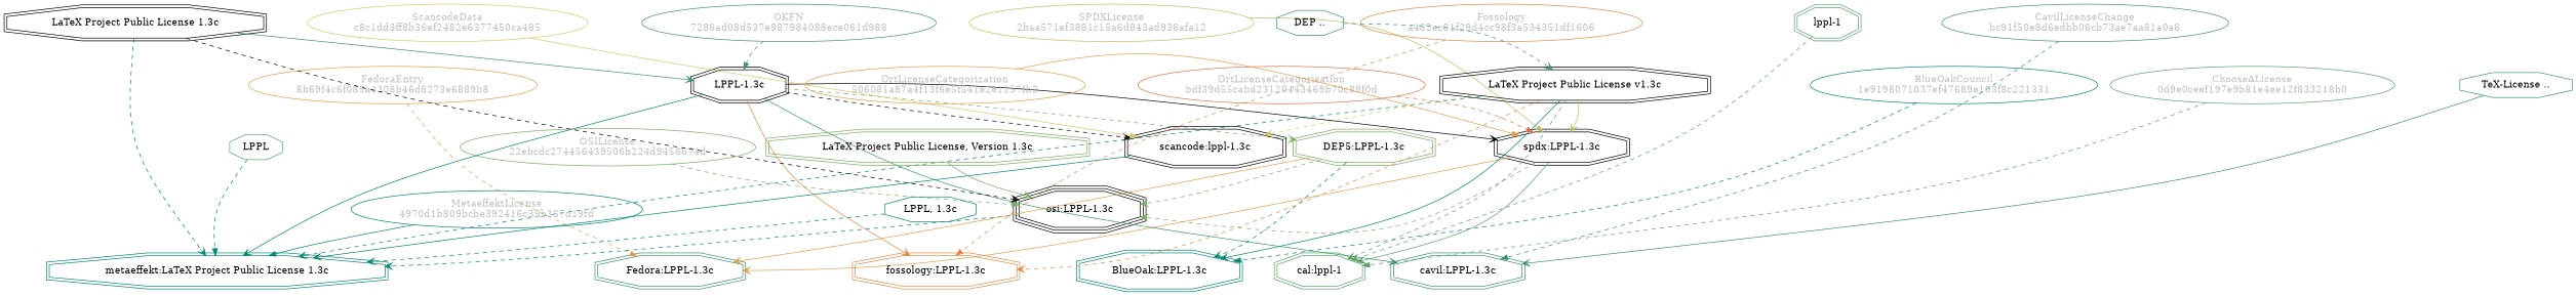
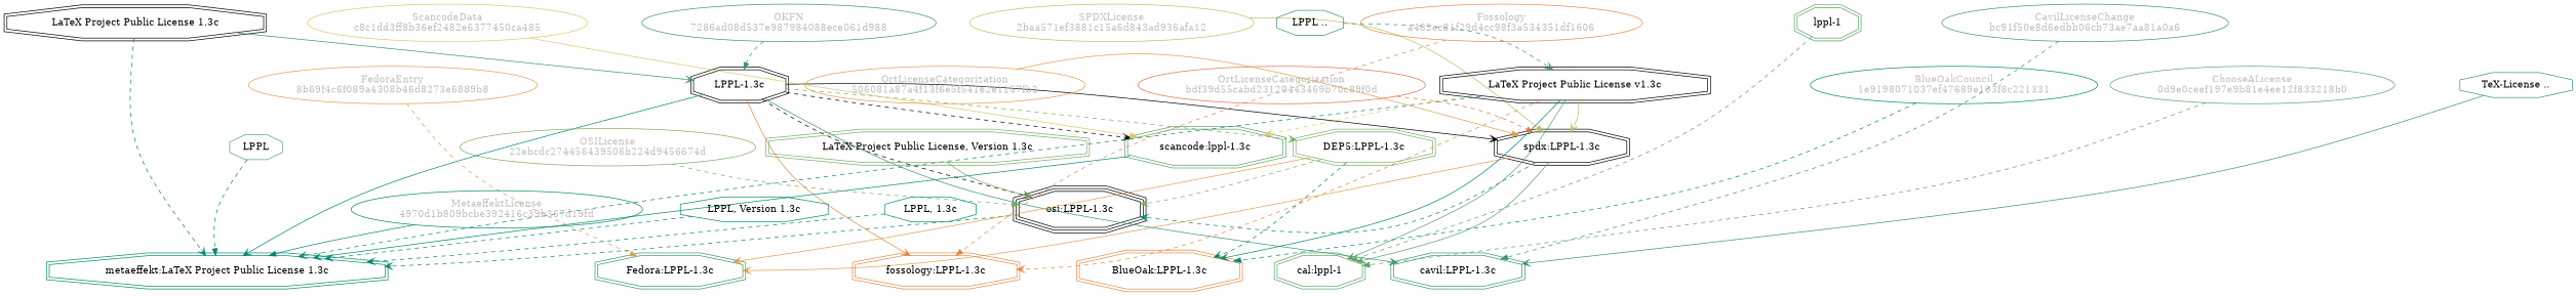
  strict digraph {
    splines=curved
    node [shape=doubleoctagon]
    edge [color="#00876c" style=dashed weight=0.5 arrowhead=vee]
    n1 [color="#b8bf62" fillcolor="beige;1" fontcolor=gray label="SPDXLicense\n2baa571ef3881c15a6d843ad936afa12" shape=ellipse]
    n2 [label="spdx:LPPL-1.3c"]
    n3 [label="osi:LPPL-1.3c" shape=tripleoctagon]
    n4 [color="#379469" label="Fedora:LPPL-1.3c"]
    n5 [color="#58a066" label="cal:lppl-1"]
    n6 [color="#00876c" label="metaeffekt:LaTeX Project Public License 1.3c"]
    n7 [label="LPPL-1.3c"]
    n8 [color="#78ab63" label="DEP5:LPPL-1.3c"]
-   n9 [label="scancode:lppl-1.3c"]
+   n9 [label="scancode:lppl-1.3c" color="#58a066"]
    n10 [color="#e18745" label="fossology:LPPL-1.3c"]
    n11 [color="#379469" label="cavil:LPPL-1.3c"]
-   n12 [color="#00876c" label="BlueOak:LPPL-1.3c"]
+   n12 [color="#e18745" label="BlueOak:LPPL-1.3c"]
    n13 [label="LaTeX Project Public License v1.3c"]
    n14 [color="#78ab63" fillcolor="beige;1" fontcolor=gray label="OSILicense\n22ebcdc274456439506b224d9456674d" shape=ellipse]
    n15 [color="#78ab63" label="LaTeX Project Public License, Version 1.3c"]
    n16 [color="#58a066" label=LPPL shape=octagon]
    n17 [color="#e09d4b" fillcolor="beige;1" fontcolor=gray label="FedoraEntry\n8b69f4c6f089a4308b46d8273e6889b8" shape=ellipse]
    n18 [color="#00876c" fillcolor="beige;1" fontcolor=gray label="BlueOakCouncil\n1e9198071037ef47689e103f8c221331" shape=ellipse]
    n19 [color="#58a066" fillcolor="beige;1" fontcolor=gray label="ChooseALicense\n0d9e0ceef197e9b81e4ee12f833218b0" shape=ellipse]
    n20 [color="#58a066" label="lppl-1"]
    n21 [color="#dac767" fillcolor="beige;1" fontcolor=gray label="ScancodeData\nc8c1dd3ff8b36ef2482e6377450ca485" shape=ellipse]
    n22 [color="#e18745" fillcolor="beige;1" fontcolor=gray label="Fossology\na482ec81f29d4cc98f3a534351df1606" shape=ellipse]
    n23 [color="#379469" fillcolor="beige;1" fontcolor=gray label="OKFN\n7286ad08d537e987984088ece061d988" shape=ellipse]
    n24 [label="LaTeX Project Public License 1.3c"]
    n25 [color="#e06f45" fillcolor="beige;1" fontcolor=gray label="OrtLicenseCategorization\nbdf39d55cabd23120443469b70c89f0d" shape=ellipse]
    n26 [color="#e09d4b" fillcolor="beige;1" fontcolor=gray label="OrtLicenseCategorization\n506081a87a4f13f6e5f541e2e1157fb2" shape=ellipse]
    n27 [color="#379469" fillcolor="beige;1" fontcolor=gray label="CavilLicenseChange\nbc91f50e8d6edbb06cb73ae7aa81a0a6" shape=ellipse]
-   n28 [color="#379469" label="DEP .." shape=octagon]
+   n28 [color="#379469" label="LPPL .." shape=octagon]
    n29 [color="#379469" label="TeX-License .." shape=octagon]
    n30 [color="#00876c" fillcolor="beige;1" fontcolor=gray label="MetaeffektLicense\n4970d1b809bcbe392416c39b367d19fd" shape=ellipse]
+   n31 [color="#00876c" label="LPPL, Version 1.3c" shape=octagon]
    n32 [color="#00876c" label="LPPL, 1.3c" shape=octagon]
    n1 -> n2 [color="#b8bf62" style=solid arrowhead=""]
-   n2 -> n3 [color="#78ab63" weight=0.7]
+   n2 -> n3 [weight=0.7]
    n2 -> n4 [color="#e09d4b" style=solid weight=0.7]
    n2 -> n5 [color="#58a066" style=solid weight=0.7]
    n3 -> n6
    n7 -> n2 [style=solid weight=0.7 color=""]
-   n24 -> n3 [weight=0.7 color=""]
+   n7 -> n3 [weight=0.7 color=""]
    n7 -> n6 [style=solid]
    n7 -> n8 [color="#78ab63" weight=0.7]
    n7 -> n9 [weight=0.7 color=""]
    n7 -> n10 [color="#e18745" style=solid weight=0.7]
    n7 -> n11 [color="#379469" style=solid weight=0.7]
    n8 -> n3 [color="#78ab63" weight=0.7]
    n8 -> n4 [color="#e09d4b" style=solid weight=0.7]
    n8 -> n12 [weight=0.7]
    n9 -> n6 [style=solid]
    n13 -> n2 [color="#b8bf62" style=solid weight=0.7]
-   n13 -> n5 [color="#58a066" weight=0.7]
+   n13 -> n5 [color="#58a066" style=solid weight=0.7]
    n13 -> n6
    n13 -> n9 [color="#dac767" weight=0.7]
    n13 -> n10 [color="#e18745" weight=0.7]
    n13 -> n12 [style=solid weight=0.7]
    n14 -> n3 [color="#78ab63" arrowhead=""]
    n15 -> n3 [color="#78ab63" style=solid weight=0.7]
    n16 -> n6 [arrowhead=normal]
    n17 -> n4 [color="#e09d4b" arrowhead=""]
    n18 -> n12 [arrowhead=""]
    n19 -> n5 [color="#58a066" arrowhead=""]
    n20 -> n5 [color="#58a066" weight=0.7]
    n21 -> n9 [color="#dac767" style=solid arrowhead=""]
    n22 -> n10 [color="#e18745" arrowhead=""]
    n23 -> n7 [color="#379469" arrowhead=""]
    n24 -> n6 [weight=0.7]
    n24 -> n7 [color="#379469" style=solid weight=0.7]
    n25 -> n2 [color="#e06f45" arrowhead=""]
    n26 -> n2 [color="#e09d4b" style=solid arrowhead=""]
    n27 -> n11 [color="#379469" arrowhead=""]
    n28 -> n13 [color="#379469"]
    n29 -> n11 [color="#379469" style=solid]
    n30 -> n6 [style=solid arrowhead=""]
+   n31 -> n6
    n32 -> n6
  }
